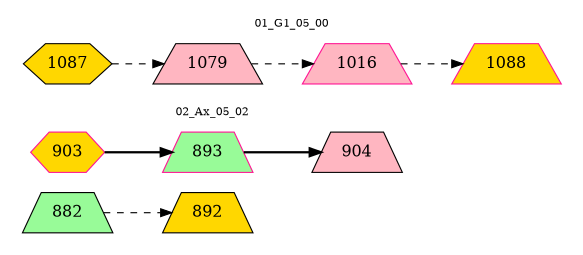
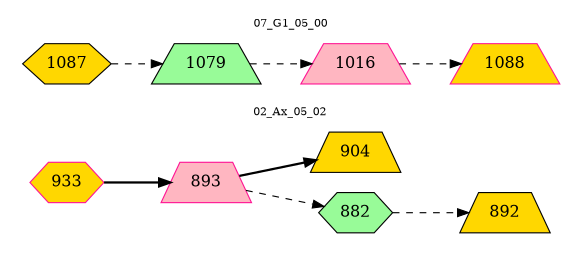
  digraph {
    rankdir=LR
    node [color=black fillcolor=gold shape=trapezium style=filled]
    edge [color=black style=dashed]
-   n1 [color=deeppink label=903 shape=hexagon]
-   n2 [color=deeppink fillcolor=palegreen label=893]
-   n3 [fillcolor=palegreen label=882]
-   n4 [fillcolor=lightpink label=904]
+   n1 [color=deeppink label=933 shape=hexagon]
+   n2 [color=deeppink fillcolor=lightpink label=893]
+   n3 [fillcolor=palegreen label=882 shape=hexagon]
+   n4 [label=904]
    n5 [label=892]
    n6 [label=1087 shape=hexagon]
-   n7 [fillcolor=lightpink label=1079]
+   n7 [fillcolor=palegreen label=1079]
    n8 [color=deeppink fillcolor=lightpink label=1016]
    n9 [color=deeppink label=1088]
    subgraph cluster_1 {
      color=white
      fontsize=10
      label="02_Ax_05_02"
      n1
      n2
      n3
      n4
      n5
    }
    subgraph cluster_2 {
      color=white
      fontsize=10
-     label="01_G1_05_00"
+     label="07_G1_05_00"
      n6
      n7
      n8
      n9
    }
    n1 -> n2 [style=bold]
+   n2 -> n3
    n2 -> n4 [style=bold]
    n3 -> n5
    n6 -> n7
    n7 -> n8
    n8 -> n9
  }
